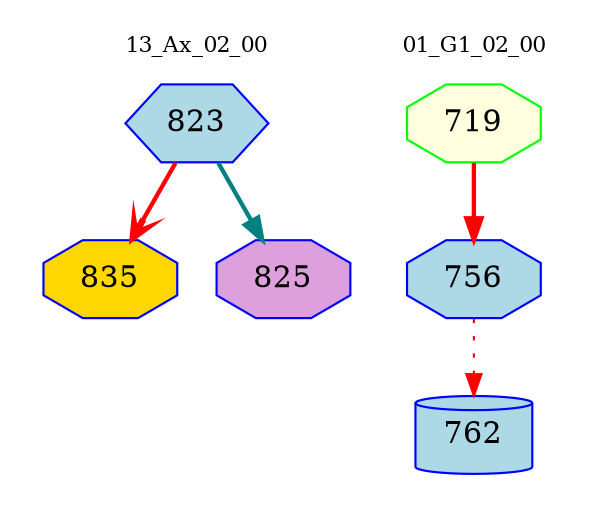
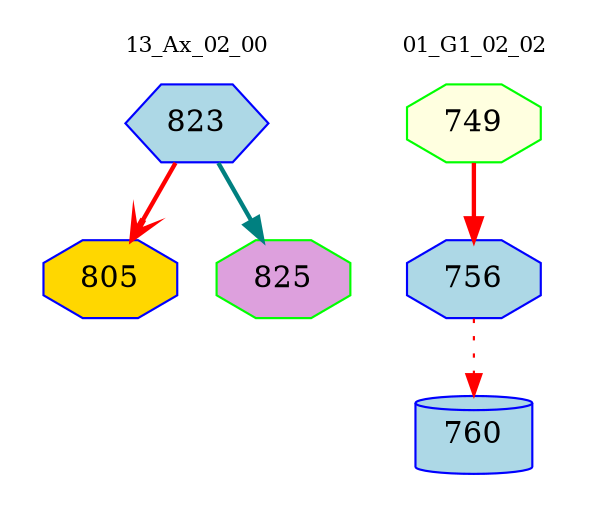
  digraph {
    node [color=blue fillcolor=lightblue shape=octagon style=filled]
    edge [arrowhead=normal color=red style=bold]
    n1 [label=823 shape=hexagon]
-   n2 [fillcolor=gold label=835]
-   n3 [fillcolor=plum label=825]
+   n2 [fillcolor=gold label=805]
+   n3 [color=green fillcolor=plum label=825]
    n4 [label=756]
-   n5 [color=green fillcolor=lightyellow label=719]
-   n6 [label=762 shape=cylinder]
+   n5 [color=green fillcolor=lightyellow label=749]
+   n6 [label=760 shape=cylinder]
    subgraph cluster_1 {
      color=white
      fontsize=10
      label="13_Ax_02_00"
      n1
      n2
      n3
    }
    subgraph cluster_2 {
      color=white
      fontsize=10
-     label="01_G1_02_00"
+     label="01_G1_02_02"
      n4
      n5
      n6
    }
    n1 -> n2 [arrowhead=vee]
    n1 -> n3 [color=teal]
    n4 -> n6 [style=dotted]
    n5 -> n4
  }
